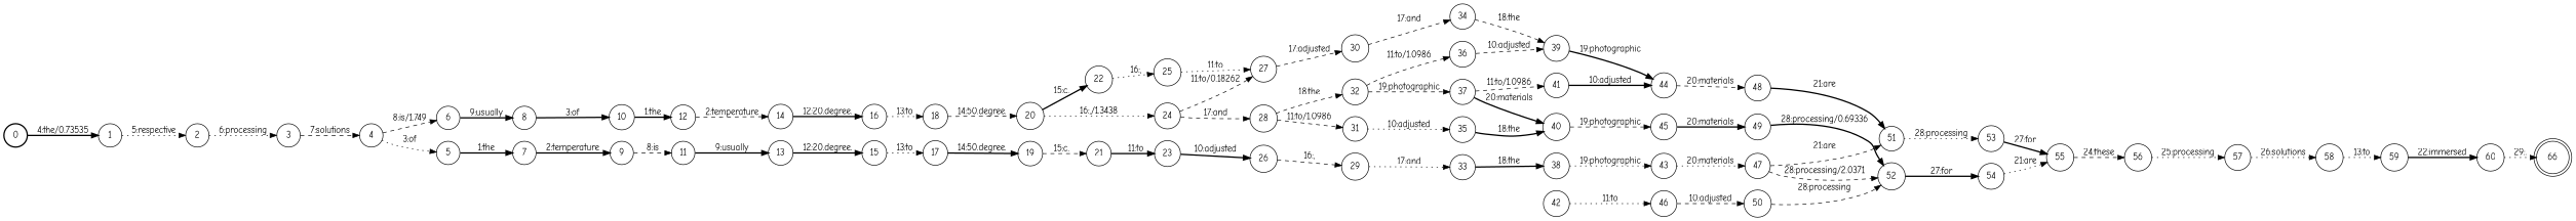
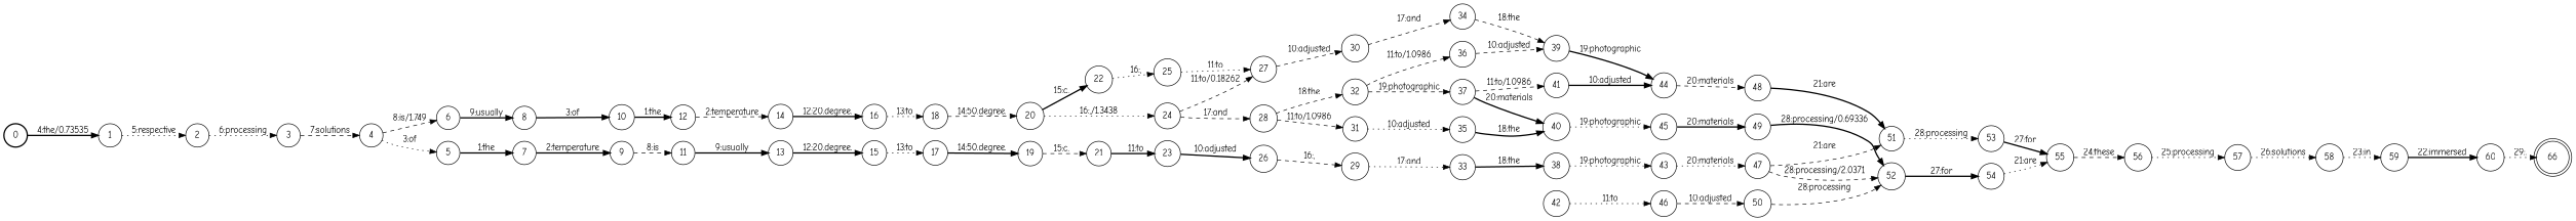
  digraph {
    fontname="Comic Neue"
    nodesep=0.25
    rankdir=LR
    ranksep=0.4
    node [fontname="Comic Neue" fontsize=14 shape=circle style=solid]
    edge [fontname="Comic Neue" fontsize=14 style=bold]
    n1 [label=0 style=bold]
    n2 [label=1]
    n3 [label=2]
    n4 [label=3]
    n5 [label=4]
    n6 [label=5]
    n7 [label=6]
    n8 [label=7]
    n9 [label=8]
    n10 [label=9]
    n11 [label=10]
    n12 [label=11]
    n13 [label=12]
    n14 [label=13]
    n15 [label=14]
    n16 [label=15]
    n17 [label=16]
    n18 [label=17]
    n19 [label=18]
    n20 [label=19]
    n21 [label=20]
    n22 [label=21]
    n23 [label=22]
    n24 [label=24]
    n25 [label=23]
    n26 [label=25]
    n27 [label=26]
    n28 [label=27]
    n29 [label=28]
    n30 [label=29]
    n31 [label=30]
    n32 [label=32]
    n33 [label=31]
    n34 [label=33]
    n35 [label=34]
    n36 [label=36]
    n37 [label=37]
    n38 [label=35]
    n39 [label=38]
    n40 [label=39]
    n41 [label=40]
    n42 [label=41]
    n43 [label=43]
    n44 [label=44]
    n45 [label=45]
    n46 [label=42]
    n47 [label=46]
    n48 [label=47]
    n49 [label=48]
    n50 [label=49]
    n51 [label=50]
    n52 [label=52]
    n53 [label=51]
    n54 [label=54]
    n55 [label=53]
    n56 [label=55]
    n57 [label=56]
    n58 [label=57]
    n59 [label=58]
    n60 [label=59]
    n61 [label=60]
    n62 [label=66 shape=doublecircle]
    n1 -> n2 [label="4:the/0.73535"]
    n2 -> n3 [label="5:respective" style=dotted]
    n3 -> n4 [label="6:processing" style=dotted]
    n4 -> n5 [label="7:solutions" style=dashed]
    n5 -> n6 [label="3:of" style=dotted]
    n5 -> n7 [label="8:is/1.749" style=dashed]
    n6 -> n8 [label="1:the"]
    n7 -> n9 [label="9:usually"]
    n8 -> n10 [label="2:temperature"]
    n9 -> n11 [label="3:of"]
    n10 -> n12 [label="8:is" style=dashed]
    n11 -> n13 [label="1:the"]
    n12 -> n14 [label="9:usually"]
    n13 -> n15 [label="2:temperature" style=dashed]
    n14 -> n16 [label="12:20.degree."]
    n15 -> n17 [label="12:20.degree."]
    n16 -> n18 [label="13:to" style=dotted]
    n17 -> n19 [label="13:to" style=dotted]
    n18 -> n20 [label="14:50.degree."]
    n19 -> n21 [label="14:50.degree." style=dashed]
    n20 -> n22 [label="15:c." style=dashed]
    n21 -> n23 [label="15:c."]
    n21 -> n24 [label="16:,/1.3438" style=dotted]
    n22 -> n25 [label="11:to"]
    n23 -> n26 [label="16:," style=dotted]
    n24 -> n28 [label="11:to/0.18262" style=dashed]
    n24 -> n29 [label="17:and" style=dashed]
    n25 -> n27 [label="10:adjusted"]
    n26 -> n28 [label="11:to" style=dotted]
    n27 -> n30 [label="16:," style=dashed]
-   n28 -> n31 [label="17:adjusted" style=dashed]
+   n28 -> n31 [label="10:adjusted" style=dashed]
    n29 -> n32 [label="18:the" style=dashed]
    n29 -> n33 [label="11:to/1.0986" style=dashed]
    n30 -> n34 [label="17:and" style=dotted]
    n31 -> n35 [label="17:and" style=dashed]
    n32 -> n36 [label="11:to/1.0986" style=dashed]
    n32 -> n37 [label="19:photographic" style=dashed]
    n33 -> n38 [label="10:adjusted" style=dotted]
    n34 -> n39 [label="18:the"]
    n35 -> n40 [label="18:the" style=dashed]
    n36 -> n40 [label="10:adjusted" style=dashed]
    n37 -> n41 [label="20:materials"]
    n37 -> n42 [label="11:to/1.0986" style=dashed]
    n38 -> n41 [label="18:the"]
    n39 -> n43 [label="19:photographic" style=dotted]
    n40 -> n44 [label="19:photographic"]
-   n41 -> n45 [label="19:photographic" style=dashed]
+   n41 -> n45 [label="19:photographic" style=dotted]
    n42 -> n44 [label="10:adjusted"]
    n43 -> n48 [label="20:materials" style=dotted]
    n44 -> n49 [label="20:materials" style=dashed]
    n45 -> n50 [label="20:materials"]
    n46 -> n47 [label="11:to" style=dotted]
    n47 -> n51 [label="10:adjusted" style=dashed]
    n48 -> n52 [label="28:processing/2.0371" style=dashed]
    n48 -> n53 [label="21:are" style=dashed]
    n49 -> n53 [label="21:are"]
    n50 -> n52 [label="28:processing/0.69336"]
    n51 -> n52 [label="28:processing" style=dashed]
    n52 -> n54 [label="27:for"]
    n53 -> n55 [label="28:processing" style=dotted]
    n54 -> n56 [label="21:are" style=dotted]
    n55 -> n56 [label="27:for"]
    n56 -> n57 [label="24:these" style=dashed]
    n57 -> n58 [label="25:processing" style=dotted]
    n58 -> n59 [label="26:solutions" style=dotted]
-   n59 -> n60 [label="13:to" style=dotted]
+   n59 -> n60 [label="23:in" style=dotted]
    n60 -> n61 [label="22:immersed"]
    n61 -> n62 [label="29:." style=dotted]
  }
